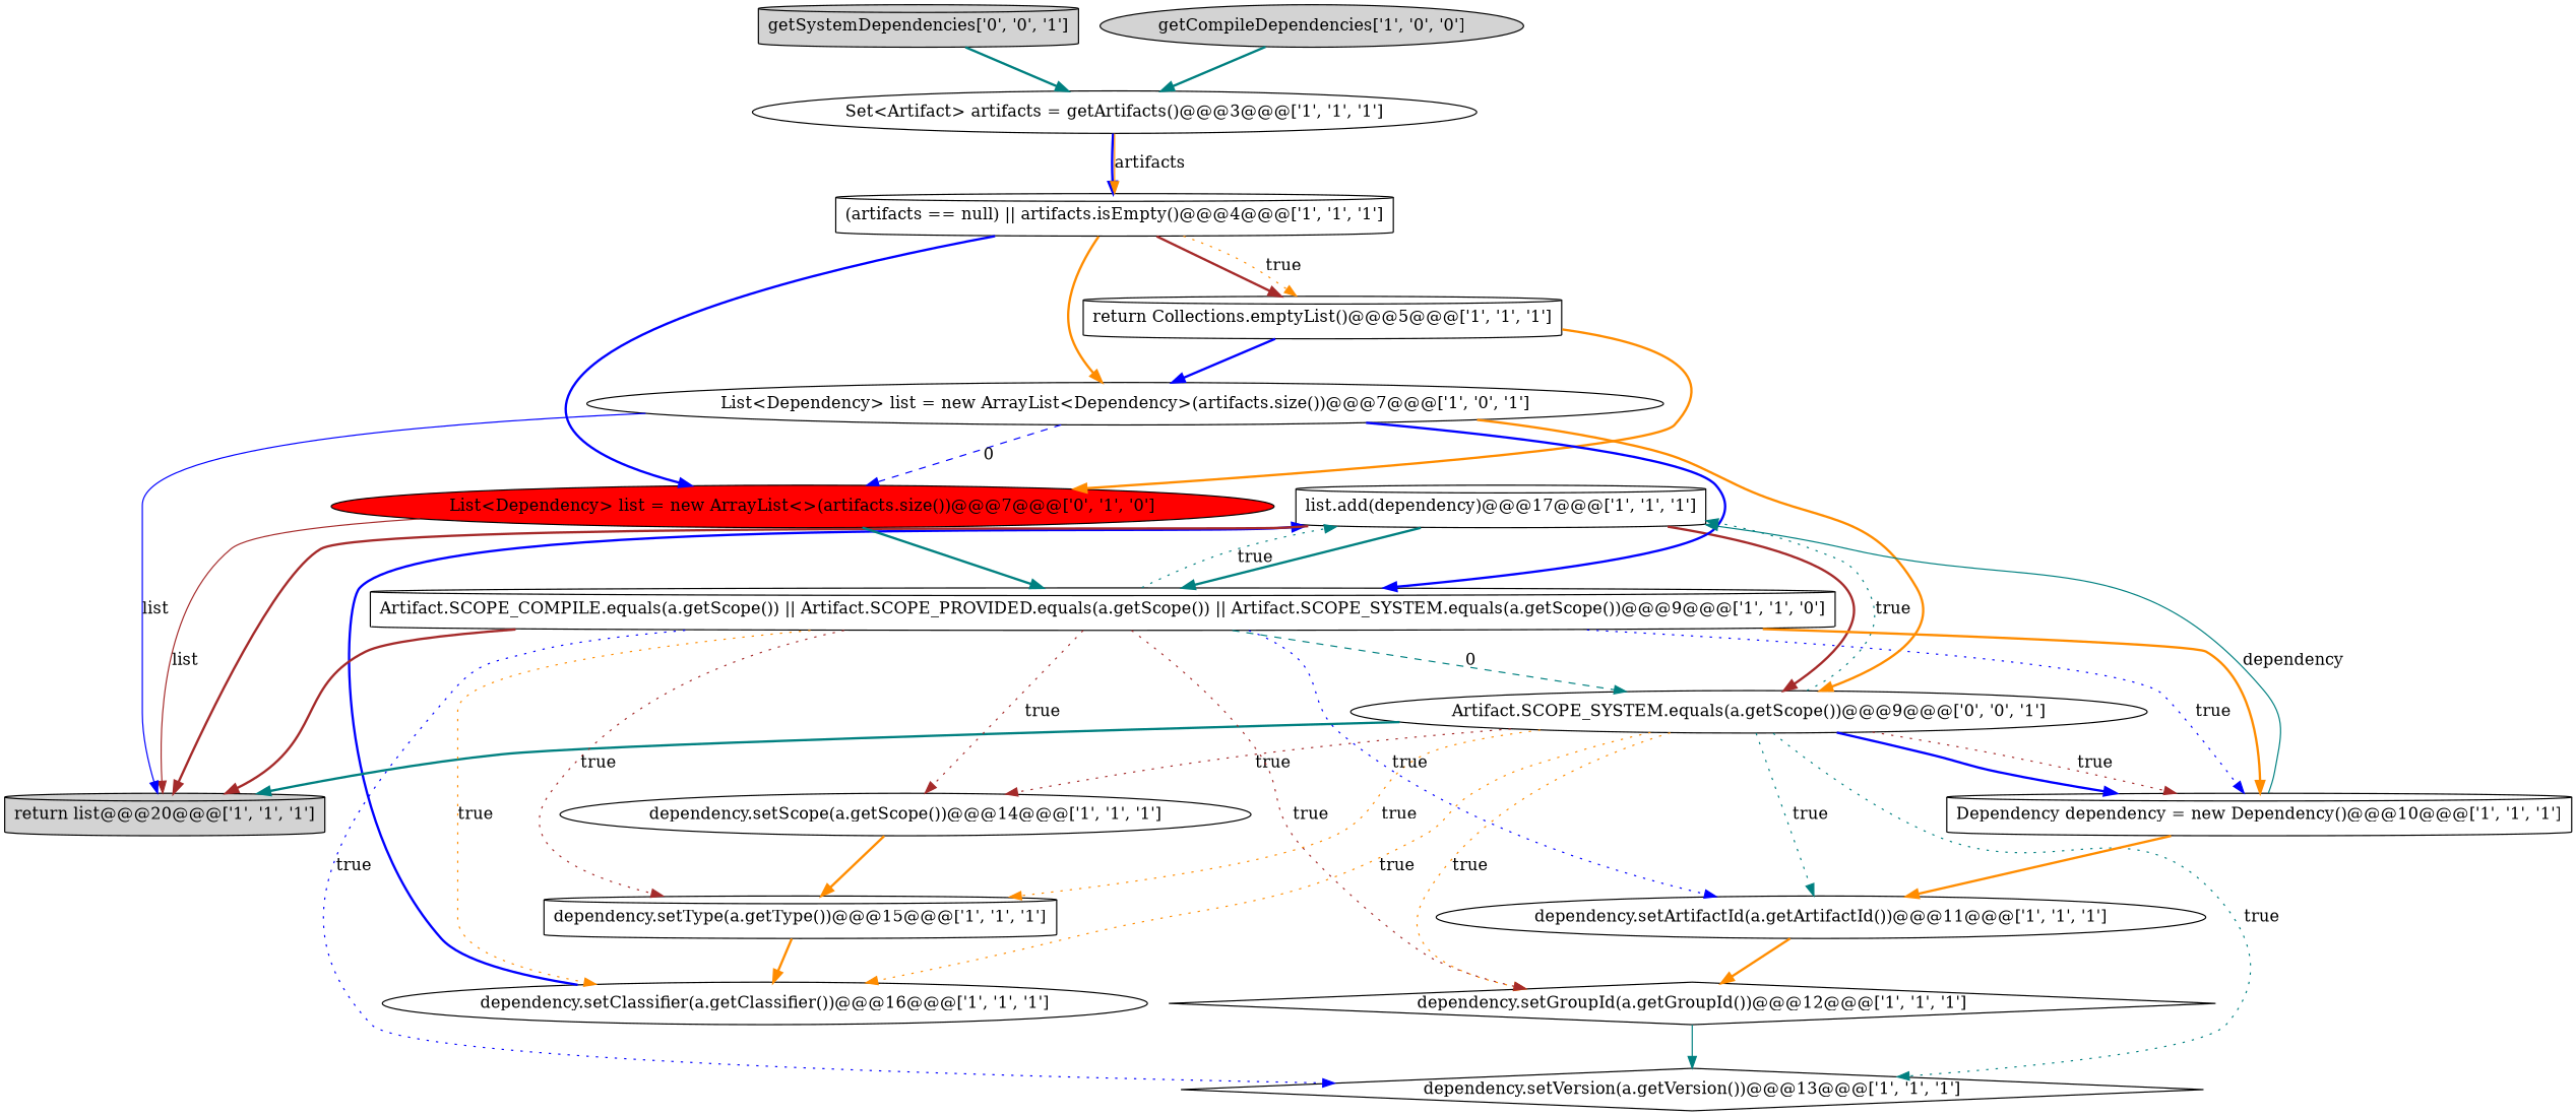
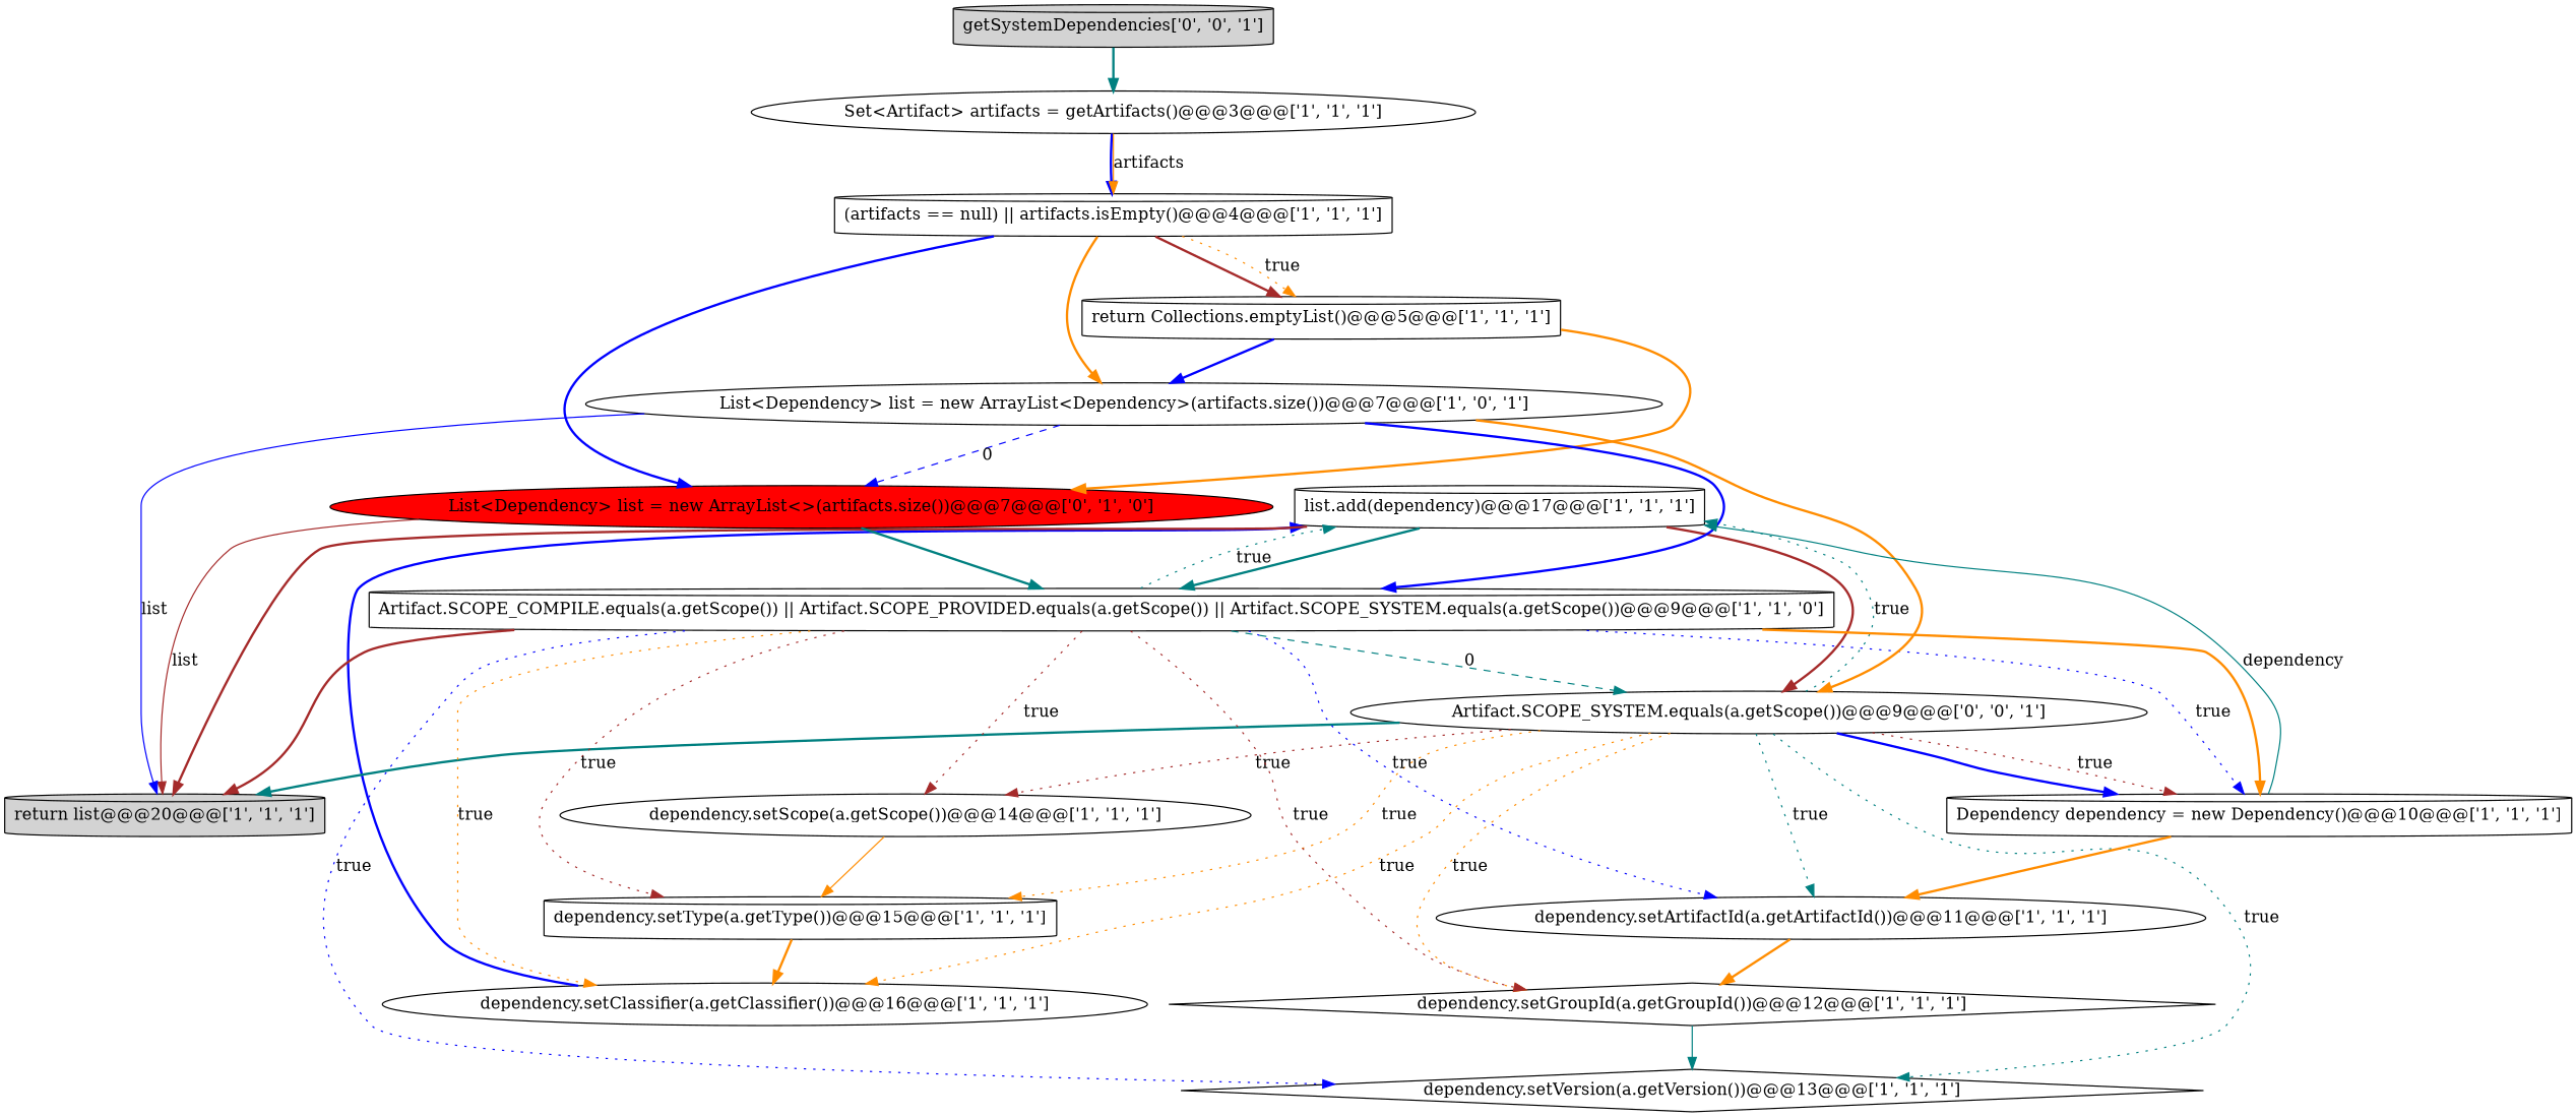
  digraph {
    node [fillcolor=white shape=cylinder style=filled]
    edge [color=darkorange style=bold]
    n1 [fillcolor=lightgray label="return list@@@20@@@['1', '1', '1']"]
    n2 [label="Set<Artifact> artifacts = getArtifacts()@@@3@@@['1', '1', '1']" shape=ellipse]
    n3 [label="(artifacts == null) || artifacts.isEmpty()@@@4@@@['1', '1', '1']"]
    n4 [label="dependency.setGroupId(a.getGroupId())@@@12@@@['1', '1', '1']" shape=diamond]
    n5 [label="dependency.setVersion(a.getVersion())@@@13@@@['1', '1', '1']" shape=diamond]
    n6 [label="dependency.setClassifier(a.getClassifier())@@@16@@@['1', '1', '1']" shape=ellipse]
    n7 [label="list.add(dependency)@@@17@@@['1', '1', '1']"]
    n8 [label="Artifact.SCOPE_SYSTEM.equals(a.getScope())@@@9@@@['0', '0', '1']" shape=ellipse]
    n9 [label="Artifact.SCOPE_COMPILE.equals(a.getScope()) || Artifact.SCOPE_PROVIDED.equals(a.getScope()) || Artifact.SCOPE_SYSTEM.equals(a.getScope())@@@9@@@['1', '1', '0']"]
    n10 [label="return Collections.emptyList()@@@5@@@['1', '1', '1']"]
    n11 [fillcolor=red label="List<Dependency> list = new ArrayList<>(artifacts.size())@@@7@@@['0', '1', '0']" shape=ellipse]
    n12 [label="List<Dependency> list = new ArrayList<Dependency>(artifacts.size())@@@7@@@['1', '0', '1']" shape=ellipse]
    n13 [fillcolor=lightgray label="getSystemDependencies['0', '0', '1']"]
    n14 [label="dependency.setScope(a.getScope())@@@14@@@['1', '1', '1']" shape=ellipse]
    n15 [label="dependency.setArtifactId(a.getArtifactId())@@@11@@@['1', '1', '1']" shape=ellipse]
    n16 [label="Dependency dependency = new Dependency()@@@10@@@['1', '1', '1']"]
    n17 [label="dependency.setType(a.getType())@@@15@@@['1', '1', '1']"]
-   n18 [fillcolor=lightgray label="getCompileDependencies['1', '0', '0']" shape=ellipse]
    n2 -> n3 [color=blue]
    n2 -> n3 [label=artifacts style=solid]
    n3 -> n10 [color=brown]
    n3 -> n10 [label=true style=dotted]
    n3 -> n11 [color=blue]
    n3 -> n12
    n4 -> n5 [color=teal style=solid]
    n6 -> n7 [color=blue]
    n7 -> n1 [color=brown]
    n7 -> n8 [color=brown]
    n7 -> n9 [color=teal]
    n8 -> n1 [color=teal]
    n8 -> n4 [label=true style=dotted]
    n8 -> n5 [color=teal label=true style=dotted]
    n8 -> n6 [label=true style=dotted]
    n8 -> n7 [color=teal label=true style=dotted]
    n8 -> n14 [color=brown label=true style=dotted]
    n8 -> n15 [color=teal label=true style=dotted]
    n8 -> n16 [color=brown label=true style=dotted]
    n8 -> n16 [color=blue]
    n8 -> n17 [label=true style=dotted]
    n9 -> n1 [color=brown]
    n9 -> n4 [color=brown label=true style=dotted]
    n9 -> n5 [color=blue label=true style=dotted]
    n9 -> n6 [label=true style=dotted]
    n9 -> n7 [color=teal label=true style=dotted]
    n9 -> n8 [color=teal label=0 style=dashed]
    n9 -> n14 [color=brown label=true style=dotted]
    n9 -> n15 [color=blue label=true style=dotted]
    n9 -> n16
    n9 -> n16 [color=blue label=true style=dotted]
    n9 -> n17 [color=brown label=true style=dotted]
    n10 -> n11
    n10 -> n12 [color=blue]
    n11 -> n1 [color=brown label=list style=solid]
    n11 -> n9 [color=teal]
    n12 -> n1 [color=blue label=list style=solid]
    n12 -> n8
    n12 -> n9 [color=blue]
    n12 -> n11 [color=blue label=0 style=dashed]
    n13 -> n2 [color=teal]
-   n14 -> n17
+   n14 -> n17 [style=solid]
    n15 -> n4
    n16 -> n7 [color=teal label=dependency style=solid]
    n16 -> n15
    n17 -> n6
-   n18 -> n2 [color=teal]
  }
